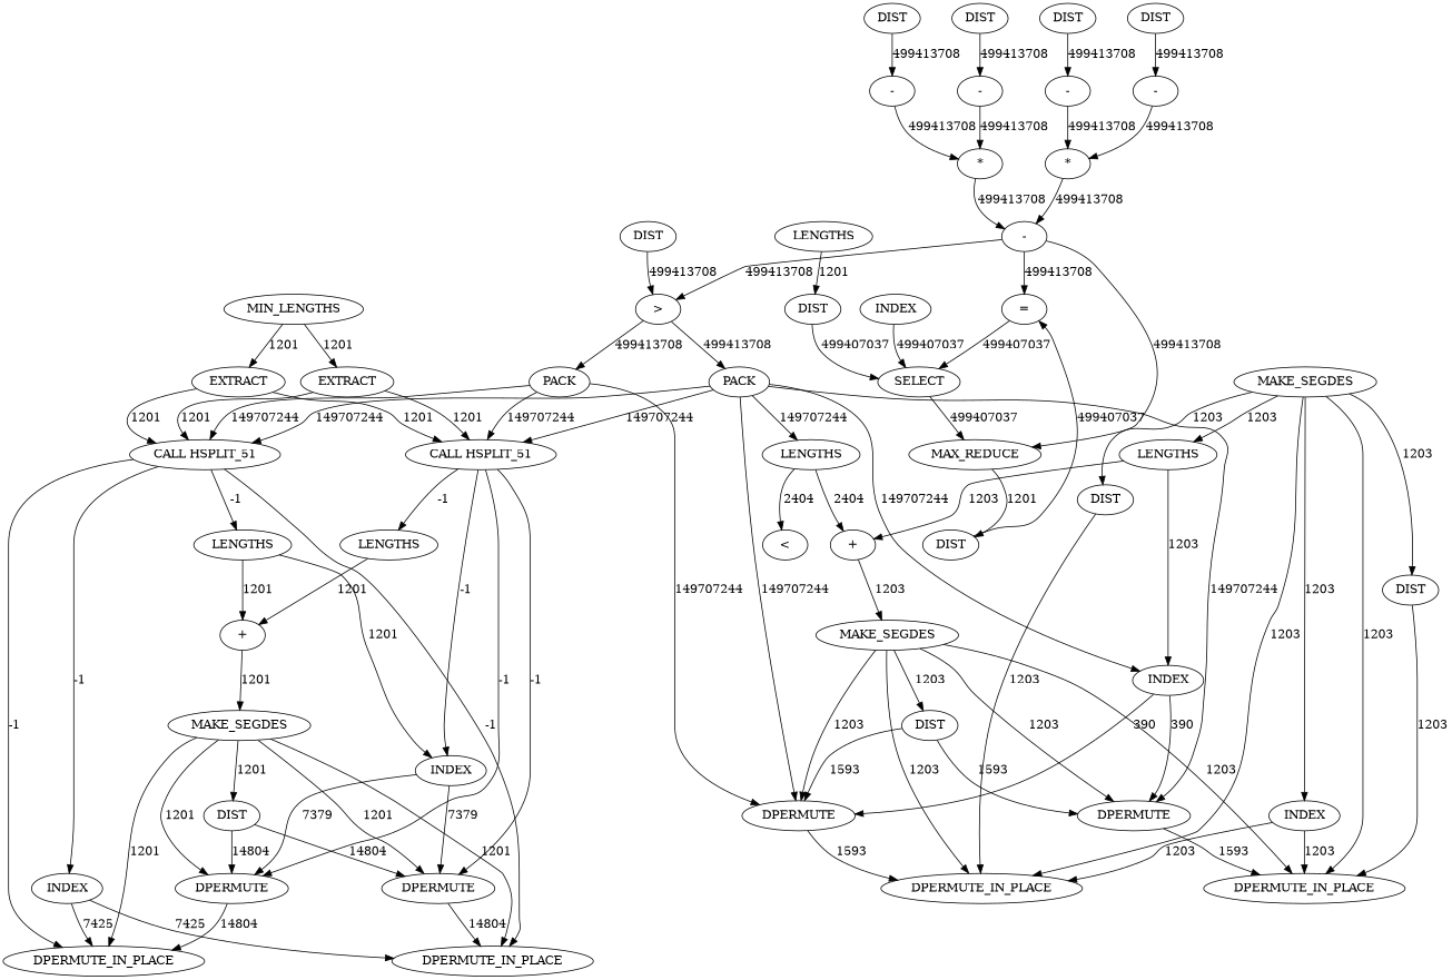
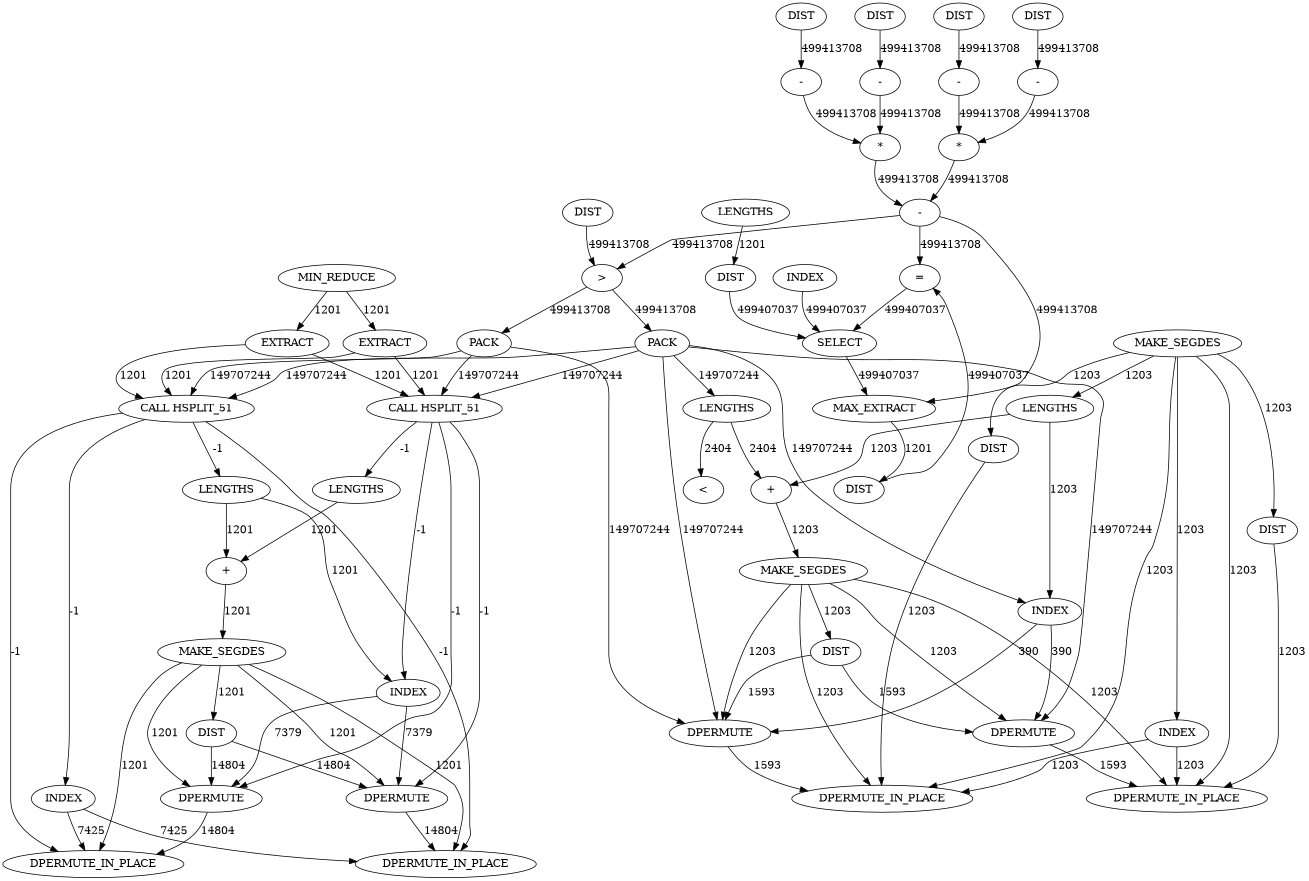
  digraph {
    node [cost=0]
    edge [cost=1203]
    n1 [label="CALL HSPLIT_51"]
    n2 [cost=308328 label=INDEX]
    n3 [cost=45780 label=DPERMUTE_IN_PLACE]
    n4 [cost=36889 label=LENGTHS]
    n5 [cost=64608 label=DPERMUTE_IN_PLACE]
    n6 [cost=410746 label=INDEX]
    n7 [cost=38055 label="+"]
    n8 [cost=65429 label=DPERMUTE]
    n9 [cost=1151929841 label="-"]
    n10 [cost=1816891414 label="*"]
    n11 [cost=1544909784 label="-"]
    n12 [cost=74154 label=DIST]
    n13 [cost=1137228300 label="-"]
    n14 [cost=1557256491 label="*"]
    n15 [cost=4206425479 label=PACK]
    n16 [cost=55194 label=DPERMUTE]
    n17 [cost=196505 label=INDEX]
    n18 [label="CALL HSPLIT_51"]
    n19 [cost=82503 label=LENGTHS]
    n20 [cost=39025 label=DPERMUTE]
    n21 [cost=48285 label=DPERMUTE_IN_PLACE]
    n22 [cost=128386 label=DPERMUTE]
    n23 [cost=36324 label=LENGTHS]
    n24 [cost=43811 label="+"]
    n25 [cost=385039 label="\<"]
    n26 [cost=38325 label=DPERMUTE_IN_PLACE]
    n27 [cost=37244 label=MAKE_SEGDES]
    n28 [cost=36588 label=DIST]
    n29 [cost=344350658 label="="]
    n30 [cost=1436560169 label=SELECT]
-   n31 [cost=336470490 label=MAX_REDUCE]
+   n31 [cost=336470490 label=MAX_EXTRACT]
    n32 [cost=81737 label=DIST]
    n33 [cost=1387821878 label="-"]
    n34 [cost=360796045 label="\>"]
    n35 [cost=4258584340 label=PACK]
-   n36 [cost=361187854 label=MIN_LENGTHS]
+   n36 [cost=361187854 label=MIN_REDUCE]
    n37 [cost=48786 label=EXTRACT]
    n38 [cost=44497 label=EXTRACT]
    n39 [cost=38196 label=MAKE_SEGDES]
    n40 [cost=481758 label=INDEX]
    n41 [cost=37372 label=LENGTHS]
    n42 [cost=36692 label=DIST]
    n43 [cost=36889 label=DIST]
    n44 [cost=1101646830 label="-"]
    n45 [cost=79700 label=DIST]
    n46 [cost=75019 label=DIST]
    n47 [cost=74715 label=DIST]
    n48 [cost=36495 label=MAKE_SEGDES]
    n49 [cost=41143 label=DIST]
    n50 [cost=37190 label=DIST]
    n51 [cost=380983 label=INDEX]
    n52 [cost=41291 label=DIST]
    n53 [cost=38408 label=LENGTHS]
    n1 -> n2 [cost=-1 label=-1]
    n1 -> n3 [cost=-1 label=-1]
    n1 -> n4 [cost=-1 label=-1]
    n1 -> n5 [cost=-1 label=-1]
    n2 -> n3 [cost=7425 label=7425]
    n2 -> n5 [cost=7425 label=7425]
    n4 -> n6 [cost=1201 label=1201]
    n4 -> n7 [cost=1201 label=1201]
    n6 -> n8 [cost=7379 label=7379]
    n6 -> n22 [cost=7379 label=7379]
    n7 -> n27 [cost=1201 label=1201]
    n8 -> n3 [cost=14804 label=14804]
    n9 -> n10 [cost=499413708 label=499413708]
    n10 -> n11 [cost=499413708 label=499413708]
    n11 -> n29 [cost=499413708 label=499413708]
    n11 -> n31 [cost=499413708 label=499413708]
    n11 -> n34 [cost=499413708 label=499413708]
    n12 -> n13 [cost=499413708 label=499413708]
    n13 -> n14 [cost=499413708 label=499413708]
    n14 -> n11 [cost=499413708 label=499413708]
    n15 -> n1 [cost=149707244 label=149707244]
    n15 -> n16 [cost=149707244 label=149707244]
    n15 -> n17 [cost=149707244 label=149707244]
    n15 -> n18 [cost=149707244 label=149707244]
    n15 -> n19 [cost=149707244 label=149707244]
    n15 -> n20 [cost=149707244 label=149707244]
    n16 -> n21 [cost=1593 label=1593]
    n17 -> n16 [cost=390 label=390]
    n17 -> n20 [cost=390 label=390]
    n18 -> n6 [cost=-1 label=-1]
    n18 -> n8 [cost=-1 label=-1]
    n18 -> n22 [cost=-1 label=-1]
    n18 -> n23 [cost=-1 label=-1]
    n19 -> n24 [cost=2404 label=2404]
    n19 -> n25 [cost=2404 label=2404]
    n20 -> n26 [cost=1593 label=1593]
    n22 -> n5 [cost=14804 label=14804]
    n23 -> n7 [cost=1201 label=1201]
    n24 -> n48 [label=1203]
    n27 -> n3 [cost=1201 label=1201]
    n27 -> n5 [cost=1201 label=1201]
    n27 -> n8 [cost=1201 label=1201]
    n27 -> n22 [cost=1201 label=1201]
    n27 -> n28 [cost=1201 label=1201]
    n28 -> n8 [cost=14804 label=14804]
    n28 -> n22 [cost=14804 label=14804]
    n29 -> n30 [cost=499407037 label=499407037]
    n30 -> n31 [cost=499407037 label=499407037]
    n31 -> n52 [cost=1201 label=1201]
    n32 -> n33 [cost=499413708 label=499413708]
    n33 -> n10 [cost=499413708 label=499413708]
    n34 -> n15 [cost=499413708 label=499413708]
    n34 -> n35 [cost=499413708 label=499413708]
    n35 -> n1 [cost=149707244 label=149707244]
    n35 -> n18 [cost=149707244 label=149707244]
    n35 -> n20 [cost=149707244 label=149707244]
    n36 -> n37 [cost=1201 label=1201]
    n36 -> n38 [cost=1201 label=1201]
    n37 -> n1 [cost=1201 label=1201]
    n37 -> n18 [cost=1201 label=1201]
    n38 -> n1 [cost=1201 label=1201]
    n38 -> n18 [cost=1201 label=1201]
    n39 -> n21 [label=1203]
    n39 -> n26 [label=1203]
    n39 -> n40 [label=1203]
    n39 -> n41 [label=1203]
    n39 -> n42 [label=1203]
    n39 -> n43 [label=1203]
    n40 -> n21 [label=1203]
    n40 -> n26 [label=1203]
    n41 -> n17 [label=1203]
    n41 -> n24 [label=1203]
    n42 -> n21 [label=1203]
    n43 -> n26 [label=1203]
    n44 -> n14 [cost=499413708 label=499413708]
    n45 -> n34 [cost=499413708 label=499413708]
    n46 -> n44 [cost=499413708 label=499413708]
    n47 -> n9 [cost=499413708 label=499413708]
    n48 -> n16 [label=1203]
    n48 -> n20 [label=1203]
    n48 -> n21 [label=1203]
    n48 -> n26 [label=1203]
    n48 -> n50 [label=1203]
    n49 -> n30 [cost=499407037 label=499407037]
    n50 -> n16 [cost=1593 label=1593]
    n50 -> n20 [cost=1593 label=1593]
    n51 -> n30 [cost=499407037 label=499407037]
    n52 -> n29 [cost=499407037 label=499407037]
    n53 -> n49 [cost=1201 label=1201]
  }
